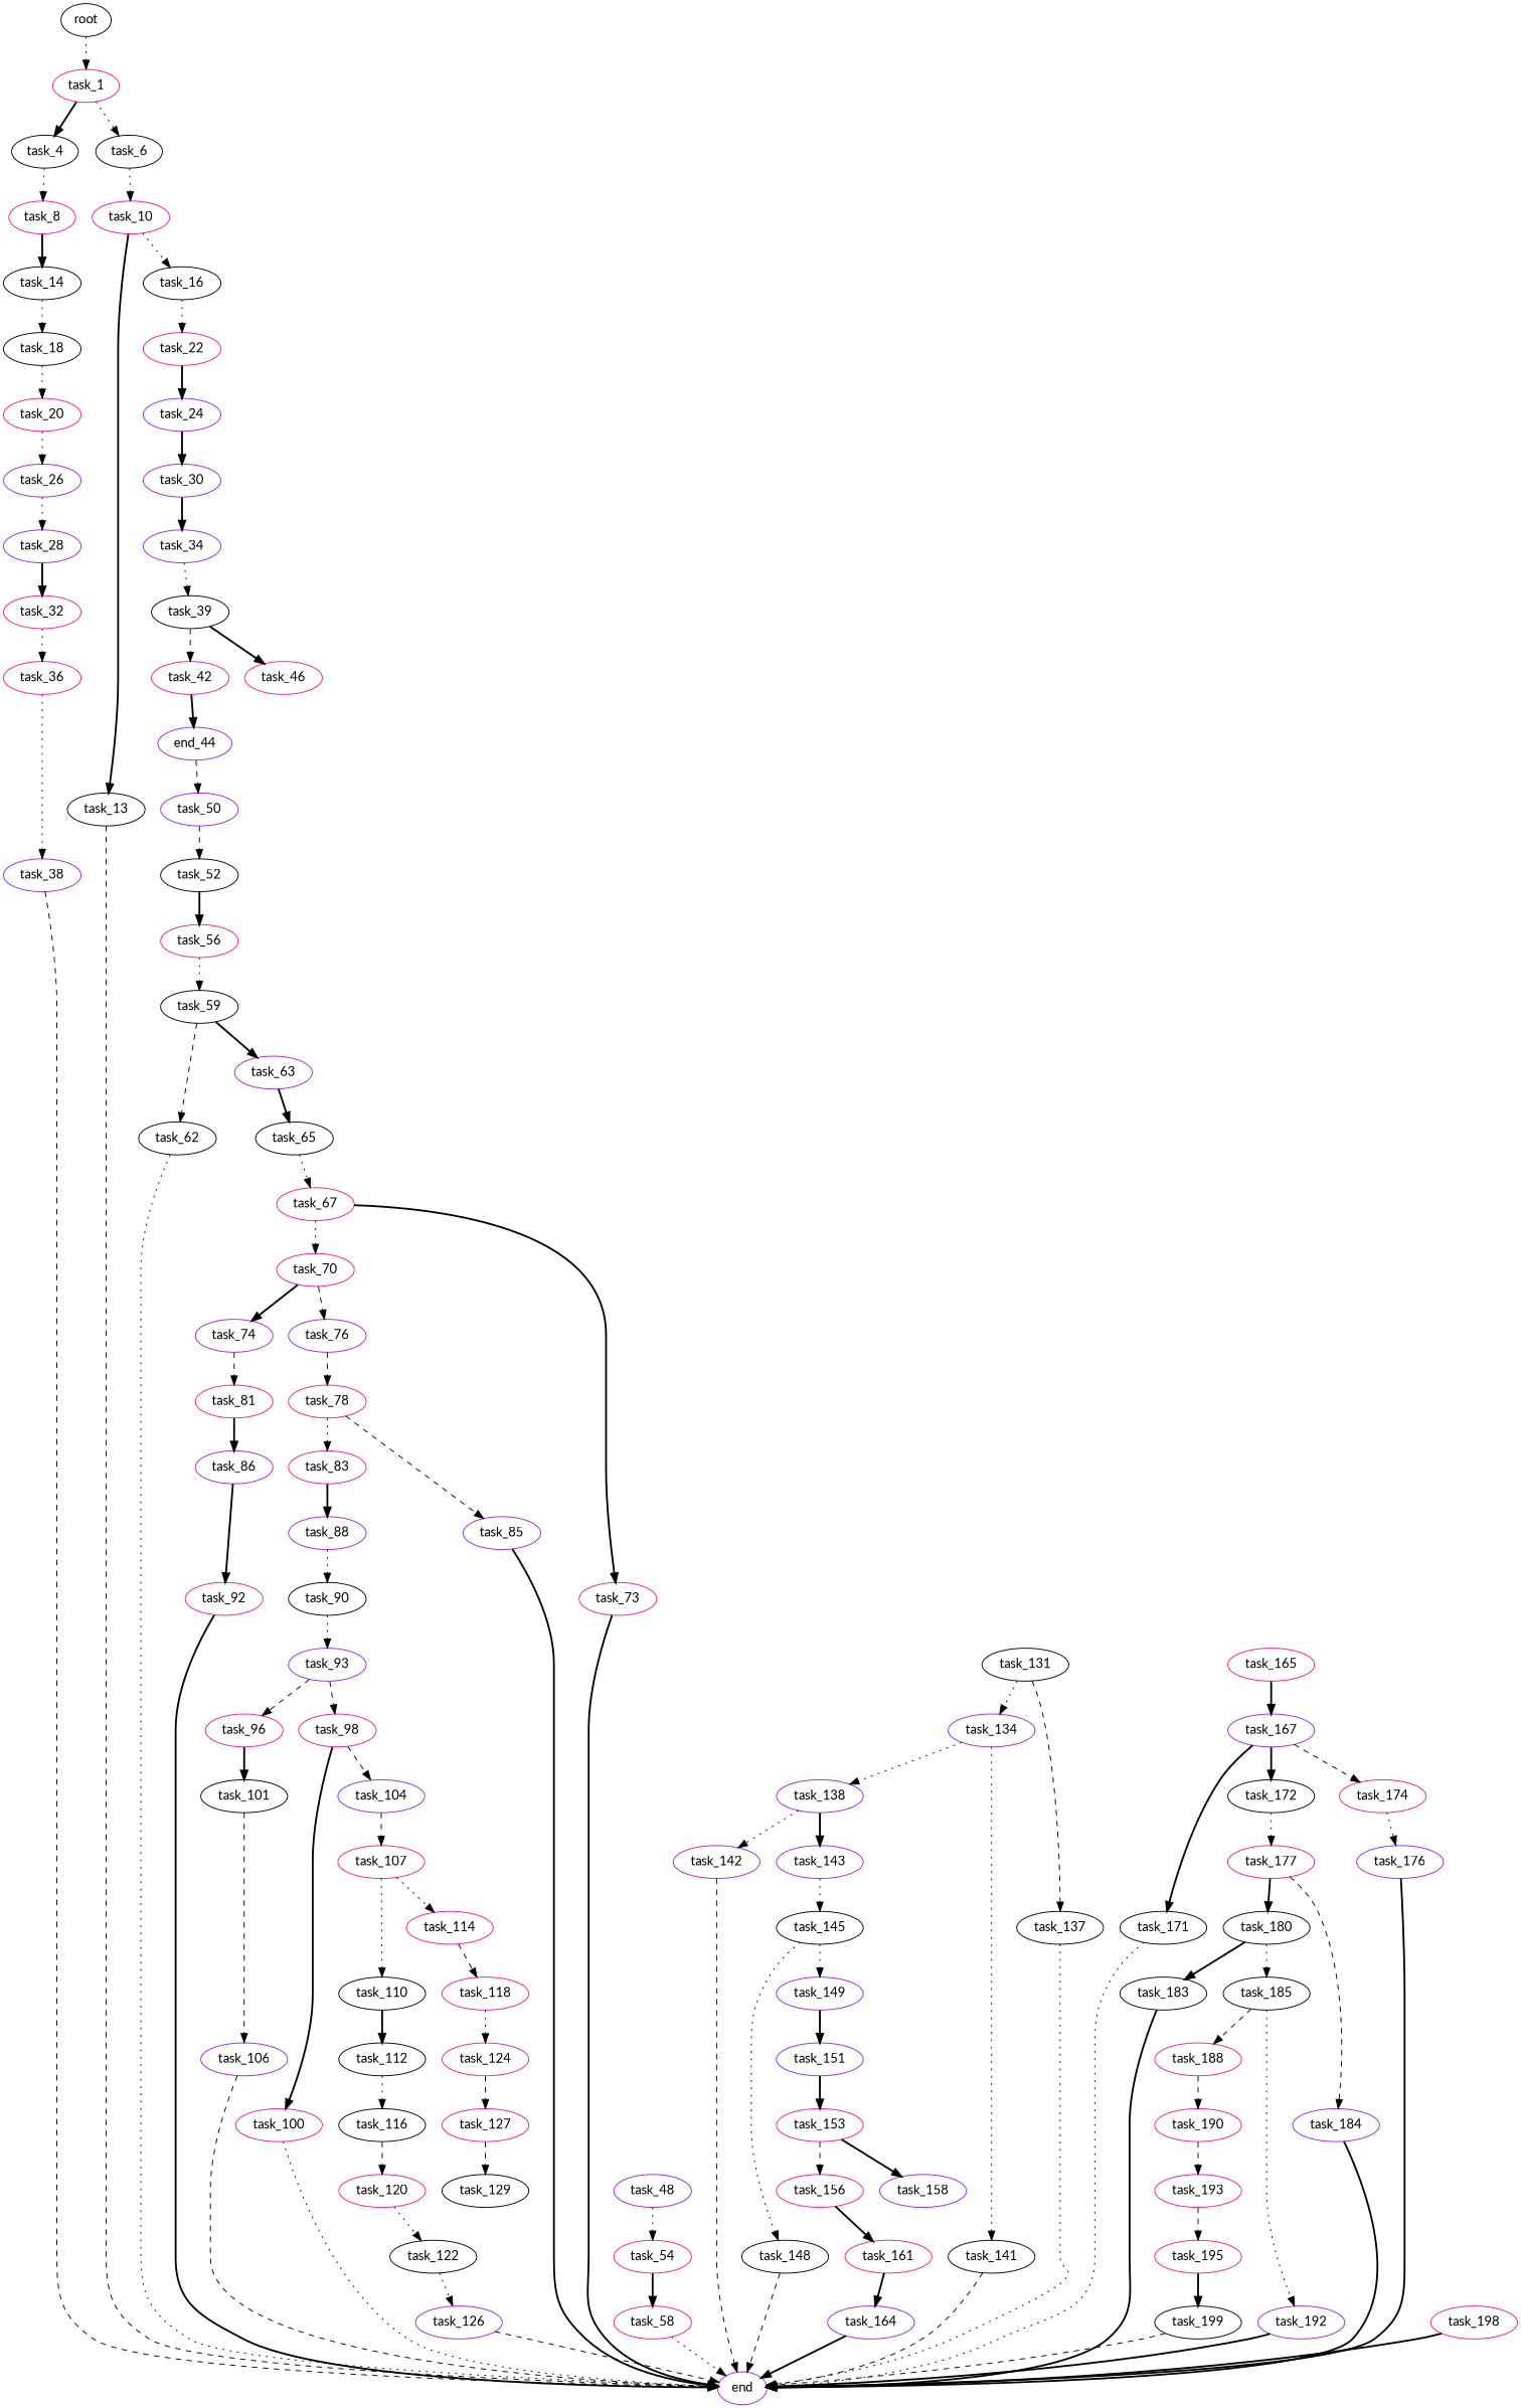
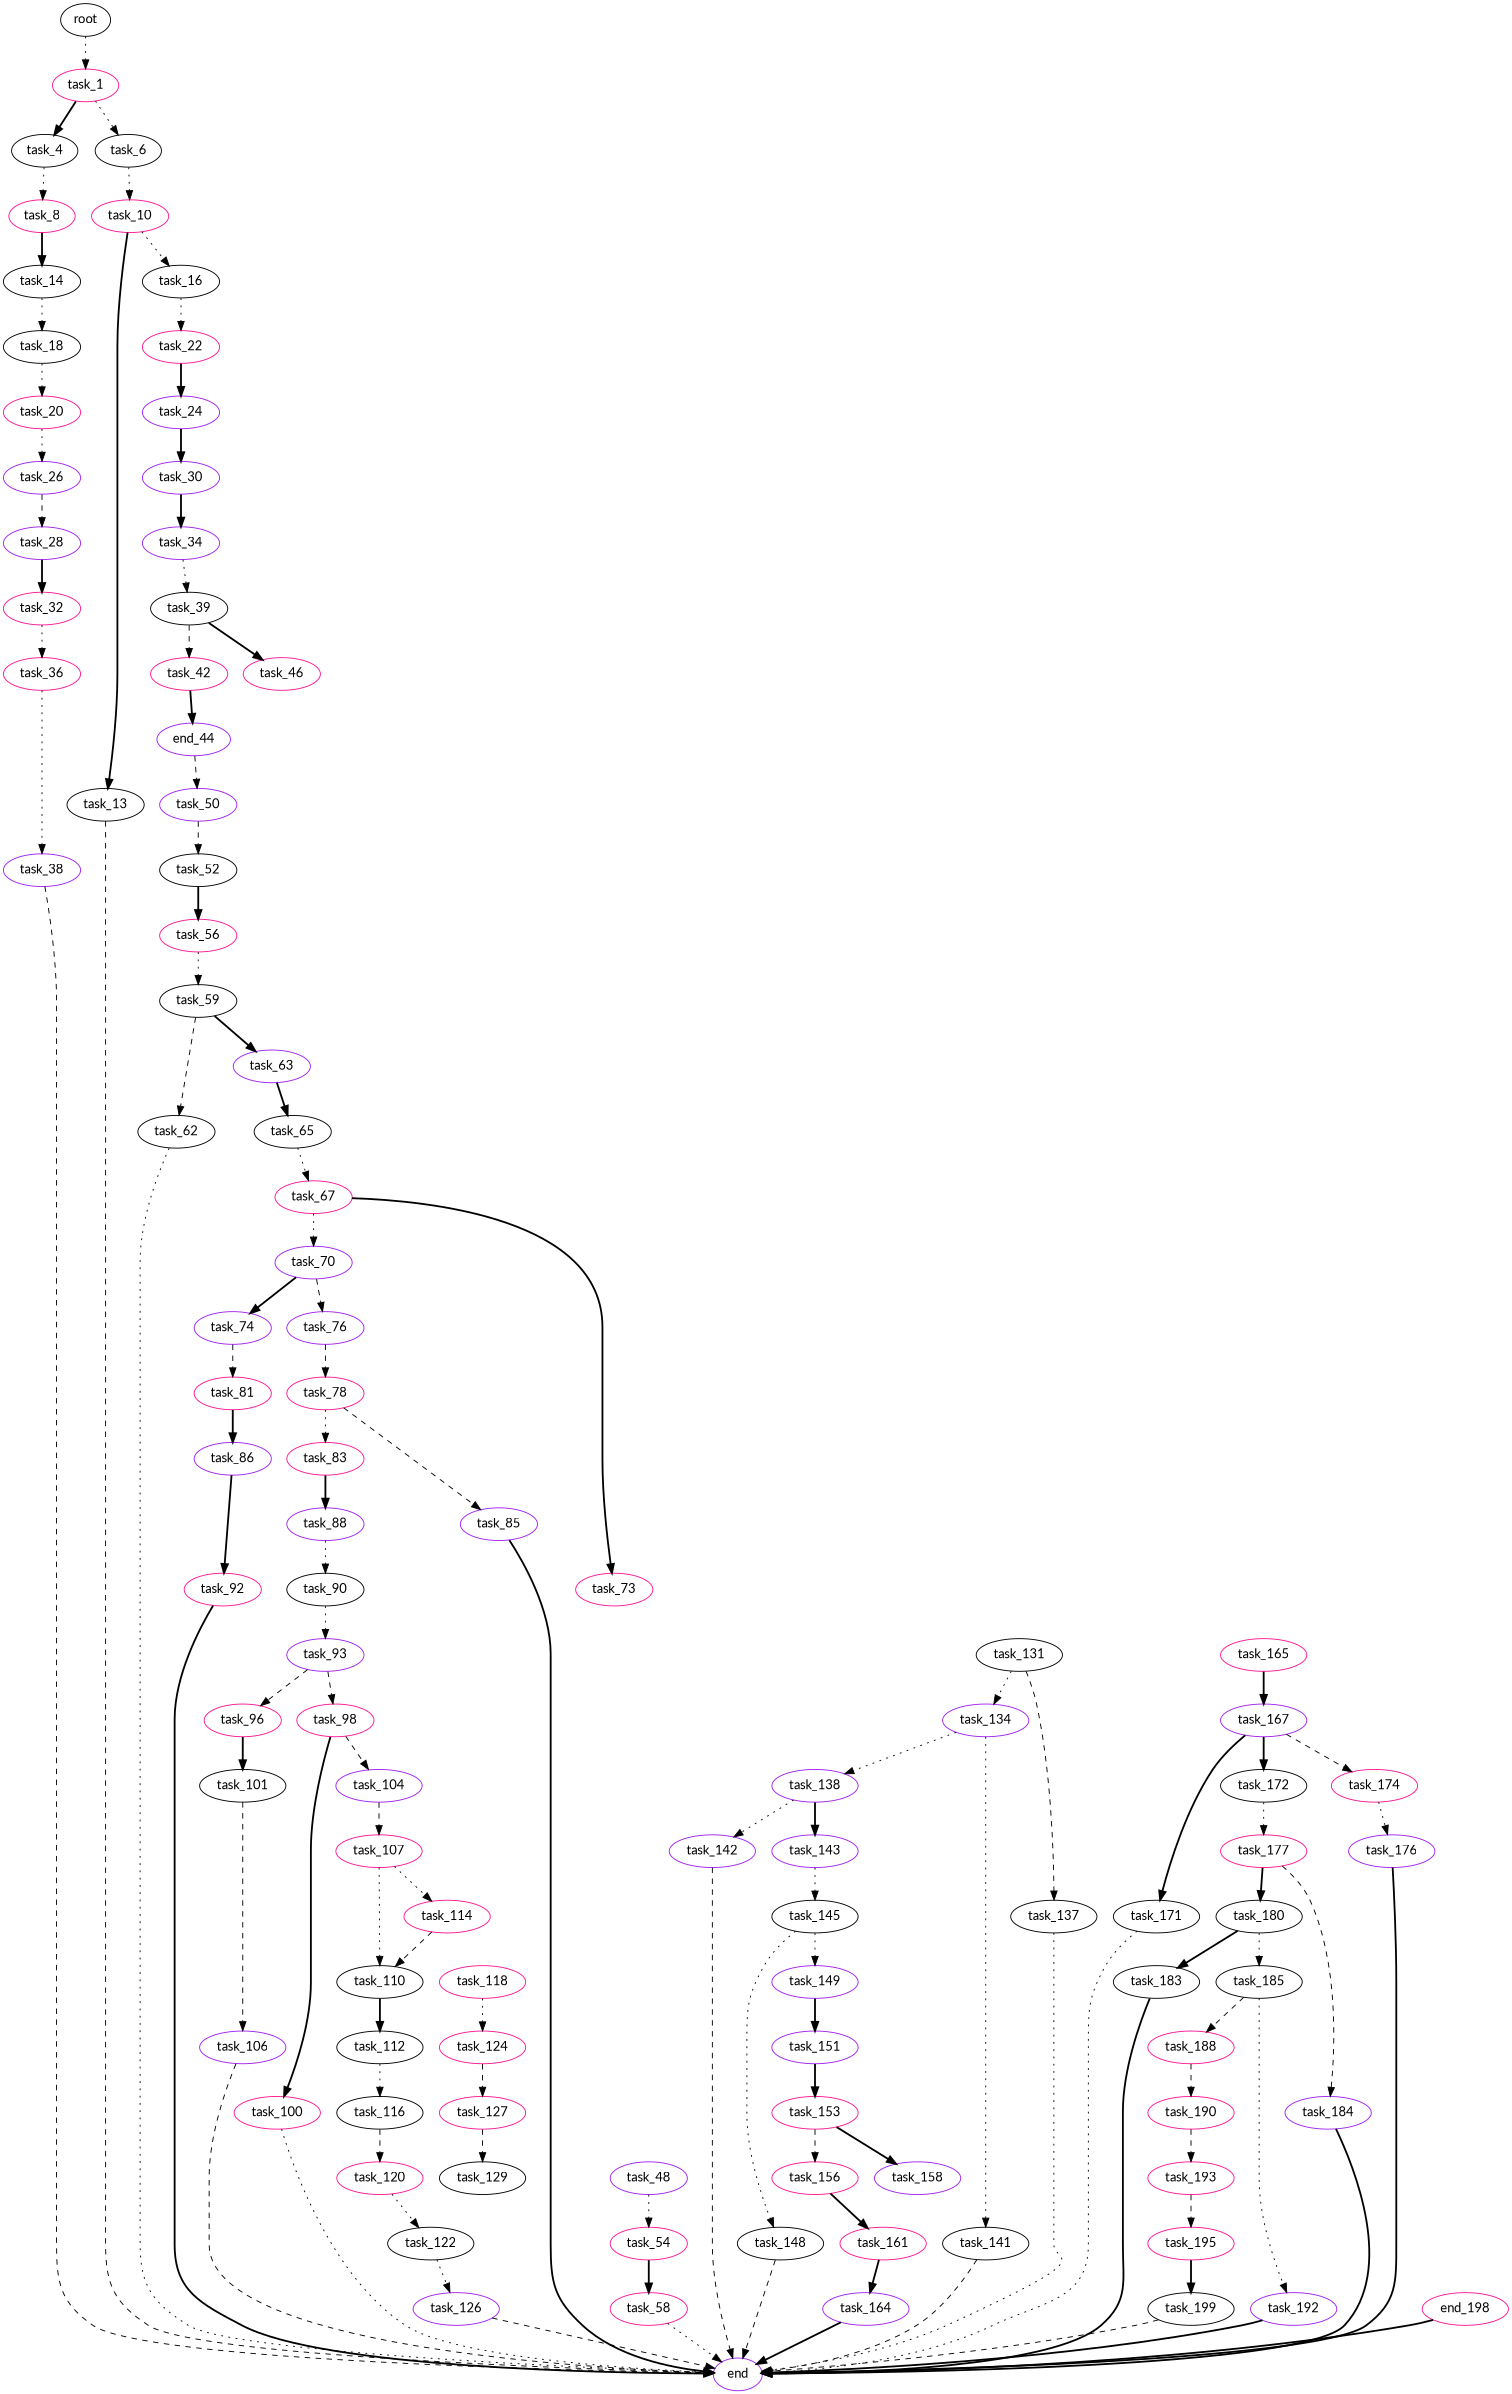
  digraph {
    fontname=Lato
    node [color=deeppink fontname=Lato]
    edge [fontname=Lato style=bold]
    root [color=black]
    task_1
    task_4 [color=black]
    task_6 [color=black]
    task_8
    task_10
    task_14 [color=black]
    task_13 [color=black]
    task_16 [color=black]
    task_18 [color=black]
    end [color=purple]
    task_22
    task_20
    task_24 [color=purple]
    task_26 [color=purple]
    task_28 [color=purple]
    task_30 [color=purple]
    task_34 [color=purple]
    task_32
    task_36
    task_39 [color=black]
    task_38 [color=purple]
    task_42
    task_46
    n25 [color=purple label=end_44]
    task_50 [color=purple]
    task_52 [color=black]
    task_48 [color=purple]
    task_54
    task_58
    task_56
    task_59 [color=black]
    task_62 [color=black]
    task_63 [color=purple]
    task_65 [color=black]
    task_67
-   task_70
+   task_70 [color=purple]
    task_73
    task_74 [color=purple]
    task_76 [color=purple]
    task_81
    task_78
    task_86 [color=purple]
    task_83
    task_85 [color=purple]
    task_88 [color=purple]
    task_92
    task_90 [color=black]
    task_93 [color=purple]
    task_96
    task_98
    task_101 [color=black]
    task_100
    task_104 [color=purple]
    task_106 [color=purple]
    task_107
    task_110 [color=black]
    task_114
    task_112 [color=black]
    task_118
    task_116 [color=black]
    task_120
    task_124
    task_122 [color=black]
    task_127
    task_126 [color=purple]
    task_129 [color=black]
    task_131 [color=black]
    task_134 [color=purple]
    task_137 [color=black]
    task_138 [color=purple]
    task_141 [color=black]
    task_142 [color=purple]
    task_143 [color=purple]
    task_145 [color=black]
    task_148 [color=black]
    task_149 [color=purple]
    task_151 [color=purple]
    task_153
    task_156
    task_158 [color=purple]
    task_161
    task_164 [color=purple]
    task_167 [color=purple]
    task_165
    task_171 [color=black]
    task_172 [color=black]
    task_174
    task_177
    task_176 [color=purple]
    task_180 [color=black]
    task_184 [color=purple]
    task_183 [color=black]
    task_185 [color=black]
    task_188
    task_192 [color=purple]
    task_190
    task_193
    task_195
    task_199 [color=black]
-   task_198
+   task_198 [label=end_198]
    root -> task_1 [style=dotted]
    task_1 -> task_4
    task_1 -> task_6 [style=dotted]
    task_4 -> task_8 [style=dotted]
    task_6 -> task_10 [style=dotted]
    task_8 -> task_14
    task_10 -> task_13
    task_10 -> task_16 [style=dotted]
    task_14 -> task_18 [style=dotted]
    task_13 -> end [style=dashed]
    task_16 -> task_22 [style=dotted]
    task_18 -> task_20 [style=dotted]
    task_22 -> task_24
    task_20 -> task_26 [style=dotted]
    task_24 -> task_30
-   task_26 -> task_28 [style=dotted]
+   task_26 -> task_28 [style=dashed]
    task_28 -> task_32
    task_30 -> task_34
    task_34 -> task_39 [style=dotted]
    task_32 -> task_36 [style=dotted]
    task_36 -> task_38 [style=dotted]
    task_39 -> task_42 [style=dashed]
    task_39 -> task_46
    task_38 -> end [style=dashed]
    task_42 -> n25
    n25 -> task_50 [style=dashed]
    task_50 -> task_52 [style=dashed]
    task_52 -> task_56
    task_48 -> task_54 [style=dotted]
    task_54 -> task_58
    task_58 -> end [style=dotted]
    task_56 -> task_59 [style=dotted]
    task_59 -> task_62 [style=dashed]
    task_59 -> task_63
    task_62 -> end [style=dotted]
    task_63 -> task_65
    task_65 -> task_67 [style=dotted]
    task_67 -> task_70 [style=dotted]
    task_67 -> task_73
    task_70 -> task_74
    task_70 -> task_76 [style=dashed]
-   task_73 -> end
    task_74 -> task_81 [style=dashed]
    task_76 -> task_78 [style=dashed]
    task_81 -> task_86
    task_78 -> task_83 [style=dotted]
    task_78 -> task_85 [style=dashed]
    task_86 -> task_92
    task_83 -> task_88
    task_85 -> end
    task_88 -> task_90 [style=dotted]
    task_92 -> end
    task_90 -> task_93 [style=dotted]
    task_93 -> task_96 [style=dashed]
    task_93 -> task_98 [style=dashed]
    task_96 -> task_101
    task_98 -> task_100
    task_98 -> task_104 [style=dashed]
    task_101 -> task_106 [style=dashed]
    task_100 -> end [style=dotted]
    task_104 -> task_107 [style=dashed]
    task_106 -> end [style=dashed]
    task_107 -> task_110 [style=dotted]
    task_107 -> task_114 [style=dotted]
    task_110 -> task_112
-   task_114 -> task_118 [style=dashed]
+   task_114 -> task_110 [style=dashed]
    task_112 -> task_116 [style=dotted]
    task_118 -> task_124 [style=dotted]
    task_116 -> task_120 [style=dashed]
    task_120 -> task_122 [style=dotted]
    task_124 -> task_127 [style=dashed]
    task_122 -> task_126 [style=dotted]
    task_127 -> task_129 [style=dashed]
    task_126 -> end [style=dashed]
    task_131 -> task_134 [style=dotted]
    task_131 -> task_137 [style=dashed]
    task_134 -> task_138 [style=dotted]
    task_134 -> task_141 [style=dotted]
    task_137 -> end [style=dotted]
    task_138 -> task_142 [style=dotted]
    task_138 -> task_143
    task_141 -> end [style=dashed]
    task_142 -> end [style=dashed]
    task_143 -> task_145 [style=dotted]
    task_145 -> task_148 [style=dotted]
    task_145 -> task_149 [style=dotted]
    task_148 -> end [style=dashed]
    task_149 -> task_151
    task_151 -> task_153
    task_153 -> task_156 [style=dashed]
    task_153 -> task_158
    task_156 -> task_161
    task_161 -> task_164
    task_164 -> end
    task_167 -> task_171
    task_167 -> task_172
    task_167 -> task_174 [style=dashed]
    task_165 -> task_167
    task_171 -> end [style=dotted]
    task_172 -> task_177 [style=dotted]
    task_174 -> task_176 [style=dotted]
    task_177 -> task_180
    task_177 -> task_184 [style=dashed]
    task_176 -> end
    task_180 -> task_183
    task_180 -> task_185 [style=dotted]
    task_184 -> end
    task_183 -> end
    task_185 -> task_188 [style=dashed]
    task_185 -> task_192 [style=dotted]
    task_188 -> task_190 [style=dashed]
    task_192 -> end
    task_190 -> task_193 [style=dashed]
    task_193 -> task_195 [style=dashed]
    task_195 -> task_199
    task_199 -> end [style=dashed]
    task_198 -> end
  }
